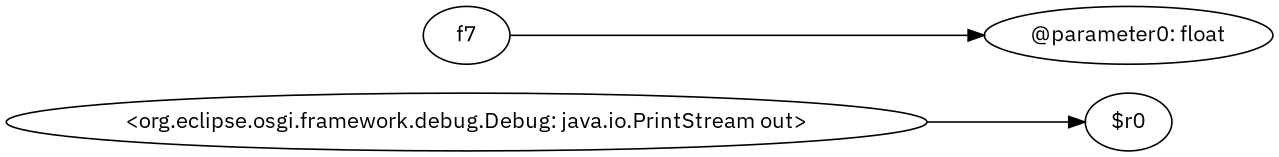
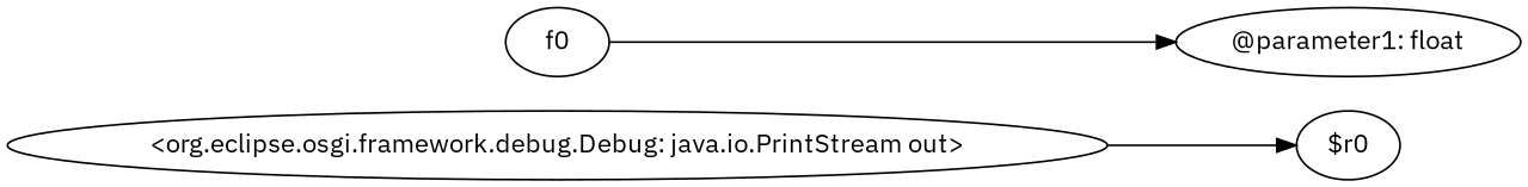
  digraph {
    fontname="IBM Plex Sans"
    rankdir=LR
    node [fontname="IBM Plex Sans"]
    edge [fontname="IBM Plex Sans"]
    n1 [label="<org.eclipse.osgi.framework.debug.Debug: java.io.PrintStream out>"]
    n2 [label="$r0"]
-   n3 [label="@parameter0: float"]
-   n4 [label=f7]
+   n3 [label="@parameter1: float"]
+   n4 [label=f0]
    n1 -> n2
    n4 -> n3
  }
